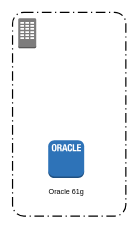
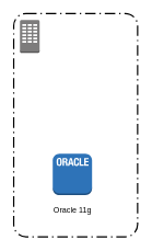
  <mxCell id="0" />
  <mxCell id="1" parent="0" />
  <mxCell id="2" value="" style="outlineConnect=0;dashed=0;verticalLabelPosition=bottom;verticalAlign=top;align=center;html=1;shape=mxgraph.aws3.oracle_db_instance_2;fillColor=#2E73B8;gradientColor=none;" vertex="1" parent="1"><mxGeometry x="79.5" y="233.5" width="60" height="63" as="geometry" /></mxCell>
- <mxCell id="3" value="Oracle 61g" style="text;html=1;strokeColor=none;fillColor=none;align=center;verticalAlign=middle;whiteSpace=wrap;rounded=0;" vertex="1" parent="1"><mxGeometry x="59.5" y="310" width="100" height="20" as="geometry" /></mxCell>
+ <mxCell id="3" value="Oracle 11g" style="text;html=1;strokeColor=none;fillColor=none;align=center;verticalAlign=middle;whiteSpace=wrap;rounded=0;" vertex="1" parent="1"><mxGeometry x="59.5" y="310" width="100" height="20" as="geometry" /></mxCell>
  <mxCell id="4" value="" style="rounded=1;arcSize=10;dashed=1;fillColor=none;gradientColor=none;dashPattern=8 3 1 3;strokeWidth=2;" vertex="1" parent="1"><mxGeometry x="20" y="20" width="189" height="340" as="geometry" /></mxCell>
  <mxCell id="5" value="" style="outlineConnect=0;dashed=0;verticalLabelPosition=bottom;verticalAlign=top;align=center;html=1;shape=mxgraph.aws3.corporate_data_center;fillColor=#7D7C7C;gradientColor=none;" vertex="1" parent="1"><mxGeometry x="29.5" y="30" width="30" height="50" as="geometry" /></mxCell>
